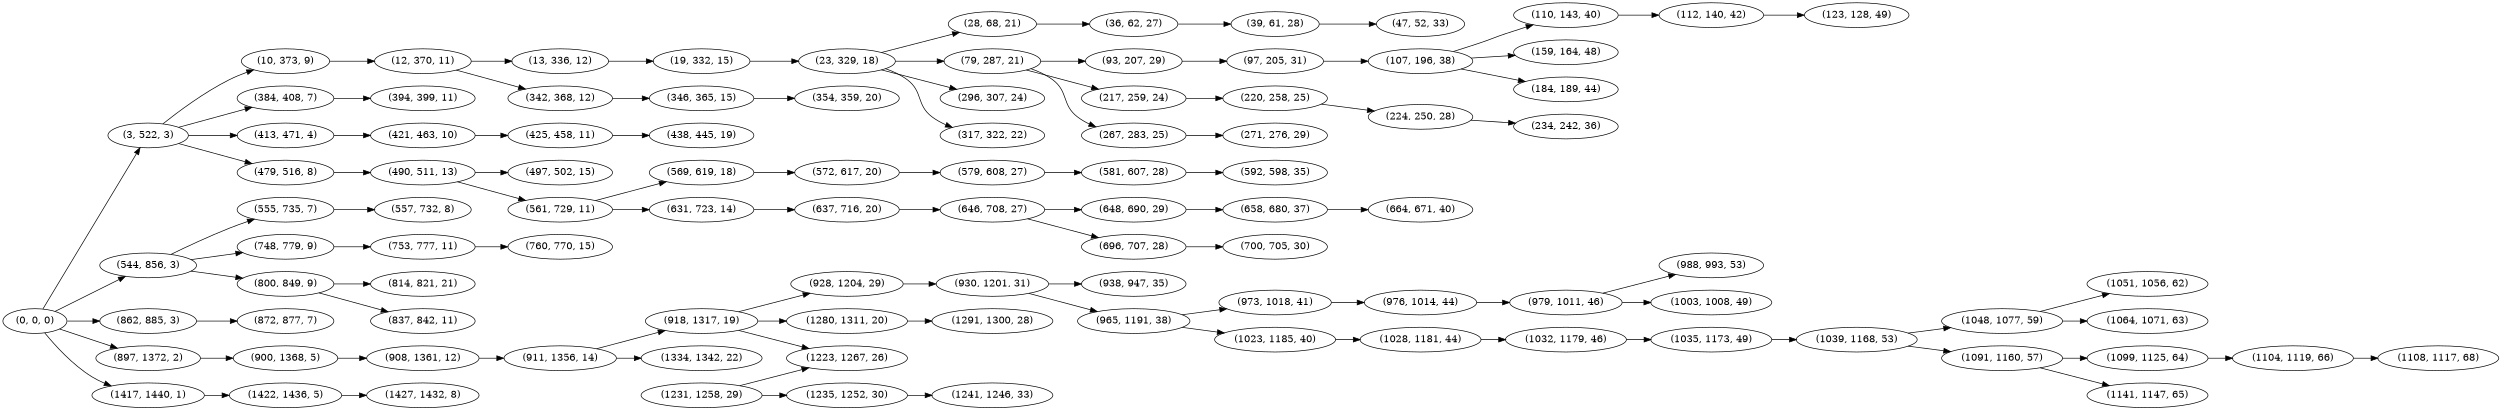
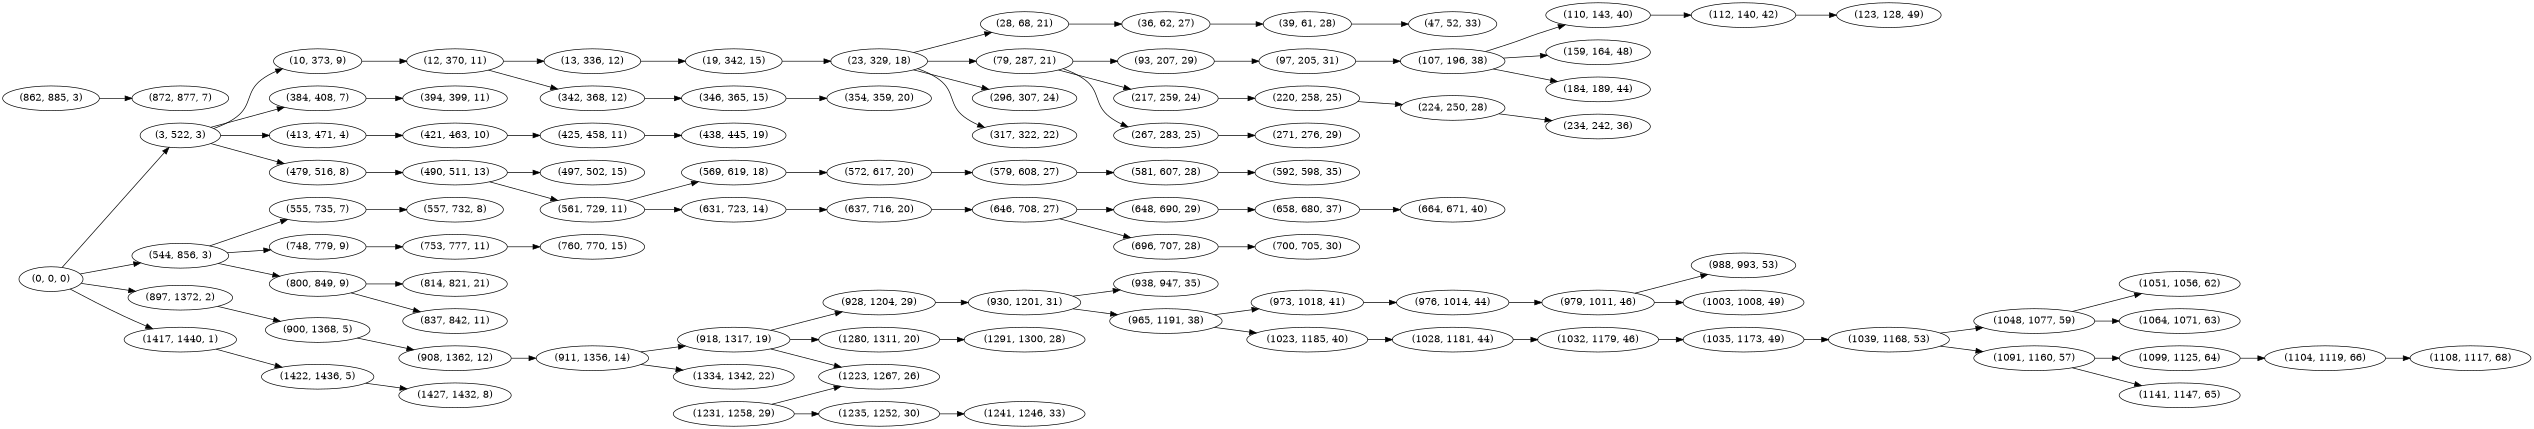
  digraph {
    rankdir=LR
    "(0, 0, 0)"
    "(3, 522, 3)"
    "(544, 856, 3)"
    "(862, 885, 3)"
    "(897, 1372, 2)"
    "(1417, 1440, 1)"
    "(10, 373, 9)"
    "(384, 408, 7)"
    "(413, 471, 4)"
    "(479, 516, 8)"
    "(555, 735, 7)"
    "(748, 779, 9)"
    "(800, 849, 9)"
    "(872, 877, 7)"
    "(900, 1368, 5)"
    "(1422, 1436, 5)"
    "(12, 370, 11)"
    "(394, 399, 11)"
    "(421, 463, 10)"
    "(490, 511, 13)"
    "(13, 336, 12)"
    "(342, 368, 12)"
-   "(19, 332, 15)"
+   "(19, 332, 15)" [label="(19, 342, 15)"]
    "(346, 365, 15)"
    "(23, 329, 18)"
    "(28, 68, 21)"
    "(79, 287, 21)"
    "(296, 307, 24)"
    "(317, 322, 22)"
    "(36, 62, 27)"
    "(93, 207, 29)"
    "(217, 259, 24)"
    "(267, 283, 25)"
    "(39, 61, 28)"
    "(47, 52, 33)"
    "(97, 205, 31)"
    "(220, 258, 25)"
    "(271, 276, 29)"
    "(107, 196, 38)"
    "(110, 143, 40)"
    "(159, 164, 48)"
    "(184, 189, 44)"
    "(112, 140, 42)"
    "(123, 128, 49)"
    "(224, 250, 28)"
    "(234, 242, 36)"
    "(354, 359, 20)"
    "(425, 458, 11)"
    "(438, 445, 19)"
    "(497, 502, 15)"
    "(561, 729, 11)"
    "(557, 732, 8)"
    "(753, 777, 11)"
    "(814, 821, 21)"
    "(837, 842, 11)"
    "(569, 619, 18)"
    "(631, 723, 14)"
    "(572, 617, 20)"
    "(637, 716, 20)"
    "(579, 608, 27)"
    "(581, 607, 28)"
    "(592, 598, 35)"
    "(646, 708, 27)"
    "(648, 690, 29)"
    "(696, 707, 28)"
    "(658, 680, 37)"
    "(700, 705, 30)"
    "(664, 671, 40)"
    "(760, 770, 15)"
-   "(908, 1361, 12)"
+   "(908, 1361, 12)" [label="(908, 1362, 12)"]
    "(911, 1356, 14)"
    "(918, 1317, 19)"
    "(1334, 1342, 22)"
    "(928, 1204, 29)"
    "(1223, 1267, 26)"
    "(1280, 1311, 20)"
    "(930, 1201, 31)"
    "(1291, 1300, 28)"
    "(938, 947, 35)"
    "(965, 1191, 38)"
    "(973, 1018, 41)"
    "(1023, 1185, 40)"
    "(976, 1014, 44)"
    "(1028, 1181, 44)"
    "(979, 1011, 46)"
    "(988, 993, 53)"
    "(1003, 1008, 49)"
    "(1032, 1179, 46)"
    "(1035, 1173, 49)"
    "(1039, 1168, 53)"
    "(1048, 1077, 59)"
    "(1091, 1160, 57)"
    "(1051, 1056, 62)"
    "(1064, 1071, 63)"
    "(1099, 1125, 64)"
    "(1141, 1147, 65)"
    "(1104, 1119, 66)"
    "(1108, 1117, 68)"
    "(1231, 1258, 29)"
    "(1235, 1252, 30)"
    "(1241, 1246, 33)"
    "(1427, 1432, 8)"
    "(0, 0, 0)" -> "(3, 522, 3)"
    "(0, 0, 0)" -> "(544, 856, 3)"
-   "(0, 0, 0)" -> "(862, 885, 3)"
    "(0, 0, 0)" -> "(897, 1372, 2)"
    "(0, 0, 0)" -> "(1417, 1440, 1)"
    "(3, 522, 3)" -> "(10, 373, 9)"
    "(3, 522, 3)" -> "(384, 408, 7)"
    "(3, 522, 3)" -> "(413, 471, 4)"
    "(3, 522, 3)" -> "(479, 516, 8)"
    "(544, 856, 3)" -> "(555, 735, 7)"
    "(544, 856, 3)" -> "(748, 779, 9)"
    "(544, 856, 3)" -> "(800, 849, 9)"
    "(862, 885, 3)" -> "(872, 877, 7)"
    "(897, 1372, 2)" -> "(900, 1368, 5)"
    "(1417, 1440, 1)" -> "(1422, 1436, 5)"
    "(10, 373, 9)" -> "(12, 370, 11)"
    "(384, 408, 7)" -> "(394, 399, 11)"
    "(413, 471, 4)" -> "(421, 463, 10)"
    "(479, 516, 8)" -> "(490, 511, 13)"
    "(555, 735, 7)" -> "(557, 732, 8)"
    "(748, 779, 9)" -> "(753, 777, 11)"
    "(800, 849, 9)" -> "(814, 821, 21)"
    "(800, 849, 9)" -> "(837, 842, 11)"
    "(900, 1368, 5)" -> "(908, 1361, 12)"
    "(1422, 1436, 5)" -> "(1427, 1432, 8)"
    "(12, 370, 11)" -> "(13, 336, 12)"
    "(12, 370, 11)" -> "(342, 368, 12)"
    "(421, 463, 10)" -> "(425, 458, 11)"
    "(490, 511, 13)" -> "(497, 502, 15)"
    "(490, 511, 13)" -> "(561, 729, 11)"
    "(13, 336, 12)" -> "(19, 332, 15)"
    "(342, 368, 12)" -> "(346, 365, 15)"
    "(19, 332, 15)" -> "(23, 329, 18)"
    "(346, 365, 15)" -> "(354, 359, 20)"
    "(23, 329, 18)" -> "(28, 68, 21)"
    "(23, 329, 18)" -> "(79, 287, 21)"
    "(23, 329, 18)" -> "(296, 307, 24)"
    "(23, 329, 18)" -> "(317, 322, 22)"
    "(28, 68, 21)" -> "(36, 62, 27)"
    "(79, 287, 21)" -> "(93, 207, 29)"
    "(79, 287, 21)" -> "(217, 259, 24)"
    "(79, 287, 21)" -> "(267, 283, 25)"
    "(36, 62, 27)" -> "(39, 61, 28)"
    "(93, 207, 29)" -> "(97, 205, 31)"
    "(217, 259, 24)" -> "(220, 258, 25)"
    "(267, 283, 25)" -> "(271, 276, 29)"
    "(39, 61, 28)" -> "(47, 52, 33)"
    "(97, 205, 31)" -> "(107, 196, 38)"
    "(220, 258, 25)" -> "(224, 250, 28)"
    "(107, 196, 38)" -> "(110, 143, 40)"
    "(107, 196, 38)" -> "(159, 164, 48)"
    "(107, 196, 38)" -> "(184, 189, 44)"
    "(110, 143, 40)" -> "(112, 140, 42)"
    "(112, 140, 42)" -> "(123, 128, 49)"
    "(224, 250, 28)" -> "(234, 242, 36)"
    "(425, 458, 11)" -> "(438, 445, 19)"
    "(561, 729, 11)" -> "(569, 619, 18)"
    "(561, 729, 11)" -> "(631, 723, 14)"
    "(753, 777, 11)" -> "(760, 770, 15)"
    "(569, 619, 18)" -> "(572, 617, 20)"
    "(631, 723, 14)" -> "(637, 716, 20)"
    "(572, 617, 20)" -> "(579, 608, 27)"
    "(637, 716, 20)" -> "(646, 708, 27)"
    "(579, 608, 27)" -> "(581, 607, 28)"
    "(581, 607, 28)" -> "(592, 598, 35)"
    "(646, 708, 27)" -> "(648, 690, 29)"
    "(646, 708, 27)" -> "(696, 707, 28)"
    "(648, 690, 29)" -> "(658, 680, 37)"
    "(696, 707, 28)" -> "(700, 705, 30)"
    "(658, 680, 37)" -> "(664, 671, 40)"
    "(908, 1361, 12)" -> "(911, 1356, 14)"
    "(911, 1356, 14)" -> "(918, 1317, 19)"
    "(911, 1356, 14)" -> "(1334, 1342, 22)"
    "(918, 1317, 19)" -> "(928, 1204, 29)"
    "(918, 1317, 19)" -> "(1223, 1267, 26)"
    "(918, 1317, 19)" -> "(1280, 1311, 20)"
    "(928, 1204, 29)" -> "(930, 1201, 31)"
    "(1280, 1311, 20)" -> "(1291, 1300, 28)"
    "(930, 1201, 31)" -> "(938, 947, 35)"
    "(930, 1201, 31)" -> "(965, 1191, 38)"
    "(965, 1191, 38)" -> "(973, 1018, 41)"
    "(965, 1191, 38)" -> "(1023, 1185, 40)"
    "(973, 1018, 41)" -> "(976, 1014, 44)"
    "(1023, 1185, 40)" -> "(1028, 1181, 44)"
    "(976, 1014, 44)" -> "(979, 1011, 46)"
    "(1028, 1181, 44)" -> "(1032, 1179, 46)"
    "(979, 1011, 46)" -> "(988, 993, 53)"
    "(979, 1011, 46)" -> "(1003, 1008, 49)"
    "(1032, 1179, 46)" -> "(1035, 1173, 49)"
    "(1035, 1173, 49)" -> "(1039, 1168, 53)"
    "(1039, 1168, 53)" -> "(1048, 1077, 59)"
    "(1039, 1168, 53)" -> "(1091, 1160, 57)"
    "(1048, 1077, 59)" -> "(1051, 1056, 62)"
    "(1048, 1077, 59)" -> "(1064, 1071, 63)"
    "(1091, 1160, 57)" -> "(1099, 1125, 64)"
    "(1091, 1160, 57)" -> "(1141, 1147, 65)"
    "(1099, 1125, 64)" -> "(1104, 1119, 66)"
    "(1104, 1119, 66)" -> "(1108, 1117, 68)"
    "(1231, 1258, 29)" -> "(1223, 1267, 26)"
    "(1231, 1258, 29)" -> "(1235, 1252, 30)"
    "(1235, 1252, 30)" -> "(1241, 1246, 33)"
  }
